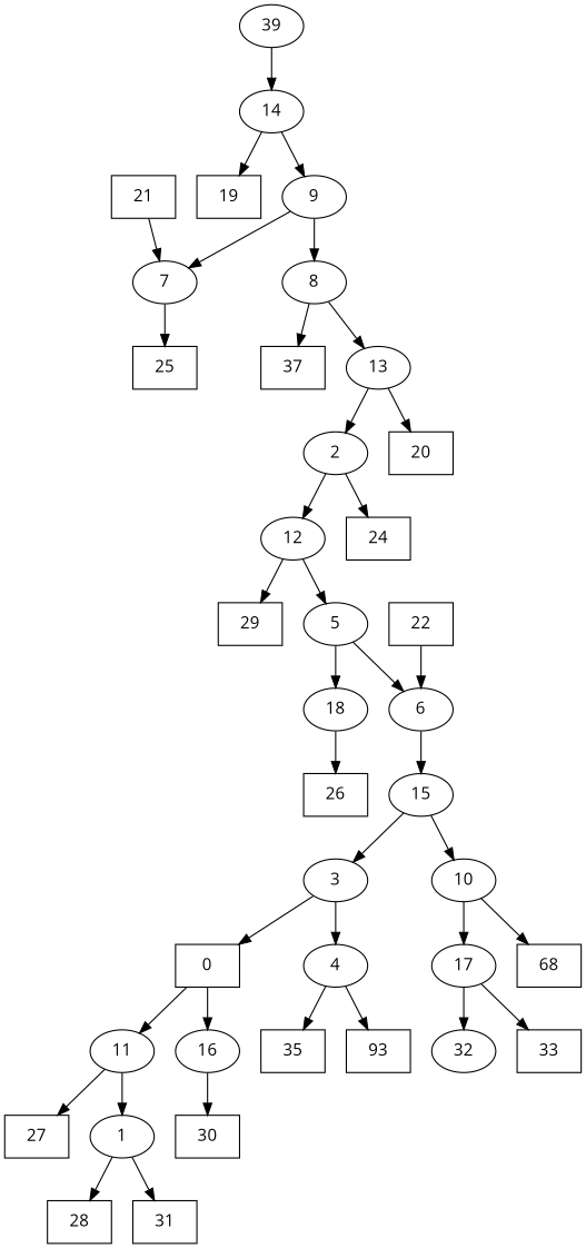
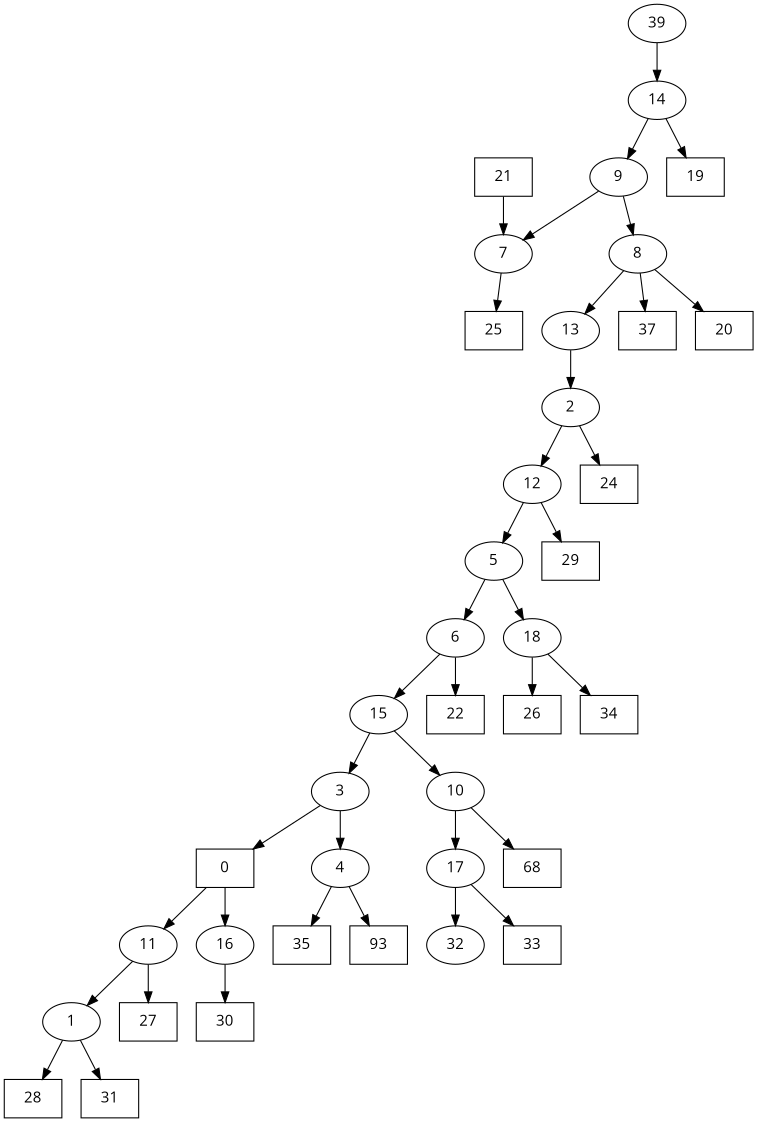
  digraph {
    fontname="Open Sans"
    node [fontname="Open Sans"]
    edge [fontname="Open Sans"]
    n1 [label=0 shape=box]
    n2 [label=11]
    n3 [label=16]
    n4 [label=1]
    n5 [label=27 shape=box]
    n6 [label=30 shape=box]
    n7 [label=28 shape=box]
    n8 [label=31 shape=box]
    n9 [label=2]
    n10 [label=12]
    n11 [label=24 shape=box]
    n12 [label=5]
    n13 [label=29 shape=box]
    n14 [label=3]
    n15 [label=4]
    n16 [label=35 shape=box]
    n17 [label=93 shape=box]
    n18 [label=6]
    n19 [label=18]
    n20 [label=15]
    n21 [label=22 shape=box]
    n22 [label=26 shape=box]
+   n23 [label=34 shape=box]
    n24 [label=10]
    n25 [label=7]
    n26 [label=25 shape=box]
    n27 [label=21 shape=box]
    n28 [label=8]
    n29 [label=13]
    n30 [label=37 shape=box]
    n31 [label=20 shape=box]
    n32 [label=9]
    n33 [label=17]
    n34 [label=68 shape=box]
    n35 [label=32 shape=ellipse]
    n36 [label=33 shape=box]
    n37 [label=14]
    n38 [label=19 shape=box]
    n39 [label=39]
    n1 -> n2
    n1 -> n3
    n2 -> n4
    n2 -> n5
    n3 -> n6
    n4 -> n7
    n4 -> n8
    n9 -> n10
    n9 -> n11
    n10 -> n12
    n10 -> n13
    n12 -> n18
    n12 -> n19
    n14 -> n1
    n14 -> n15
    n15 -> n16
    n15 -> n17
    n18 -> n20
-   n21 -> n18
+   n18 -> n21
    n19 -> n22
+   n19 -> n23
    n20 -> n14
    n20 -> n24
    n24 -> n33
    n24 -> n34
    n25 -> n26
    n27 -> n25
    n28 -> n29
    n28 -> n30
    n29 -> n9
-   n29 -> n31
+   n28 -> n31
    n32 -> n25
    n32 -> n28
    n33 -> n35
    n33 -> n36
    n37 -> n32
    n37 -> n38
    n39 -> n37
  }
